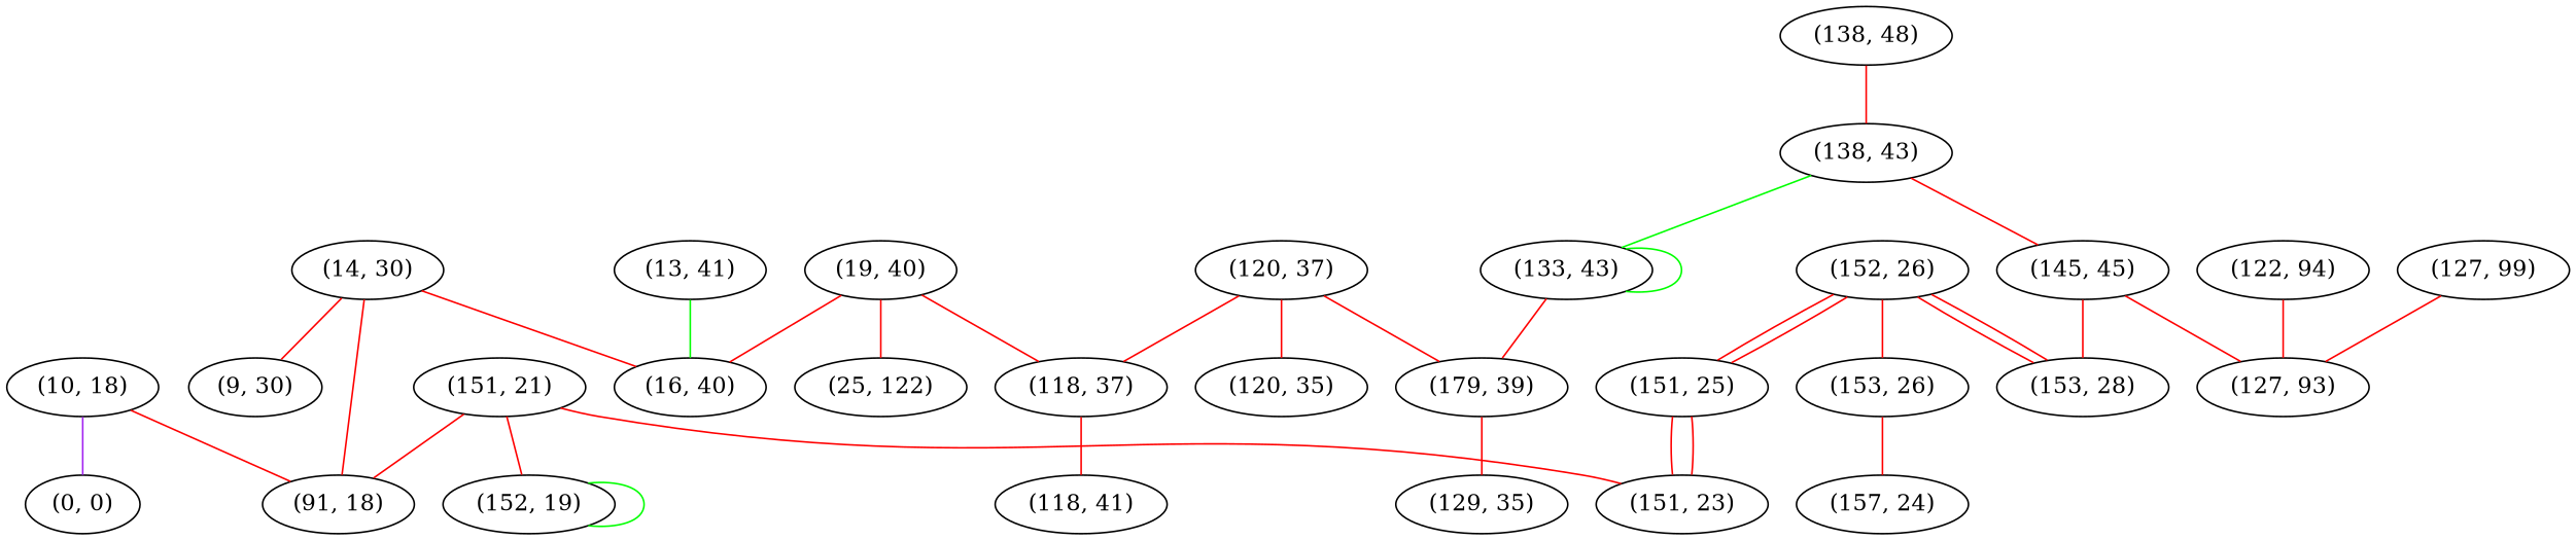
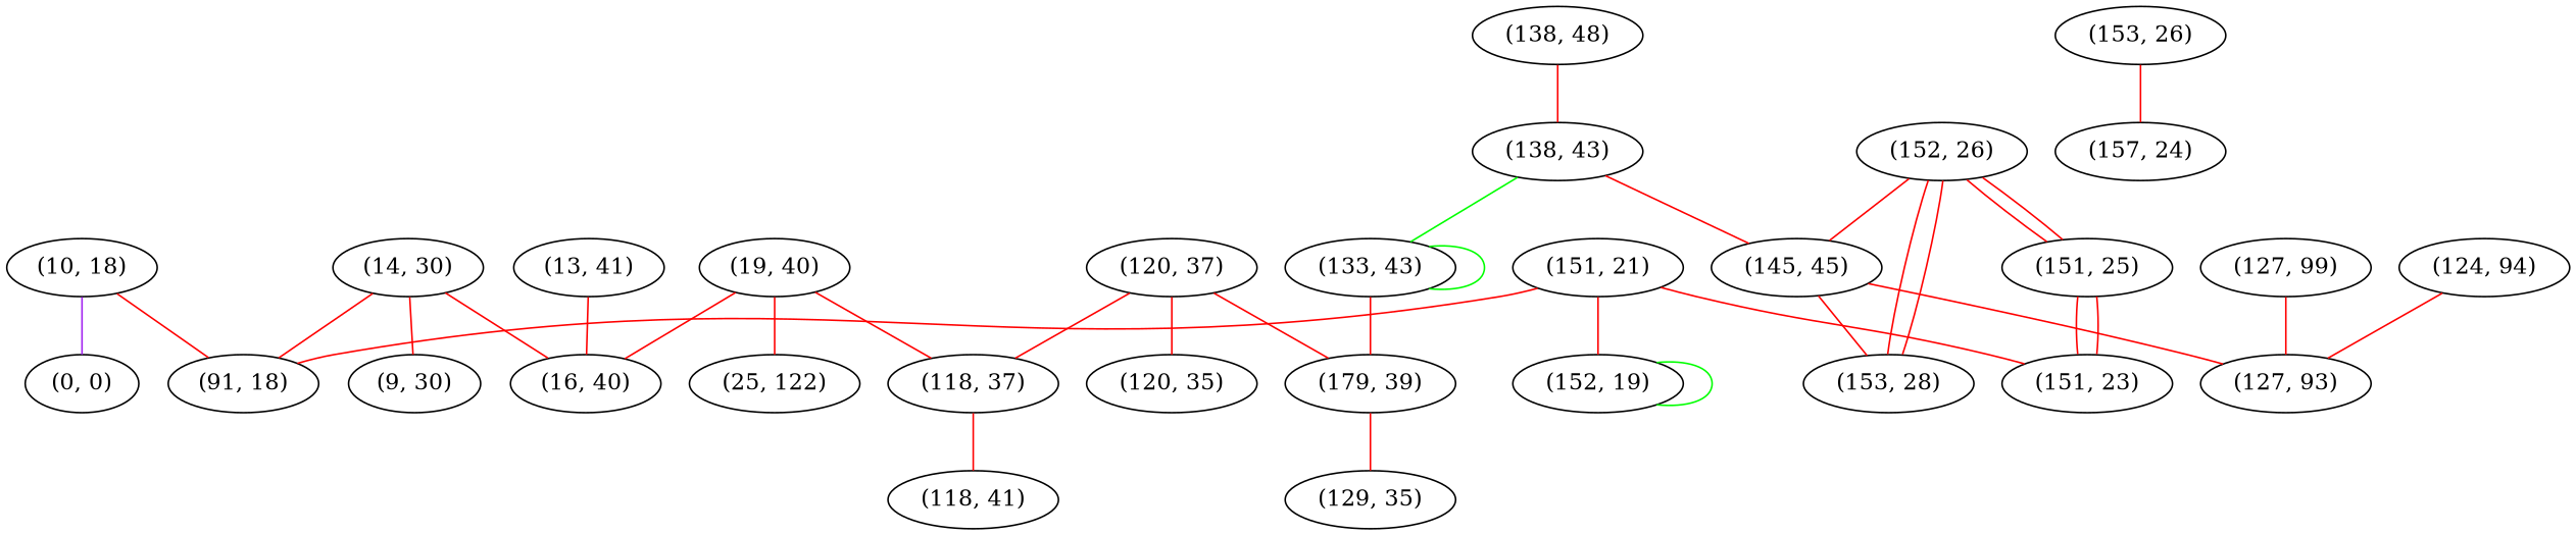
  graph {
    edge [color=red weight=1]
    n1 [label="(91, 18)"]
    "(14, 30)"
    "(16, 40)"
    "(9, 30)"
    "(138, 48)"
    "(138, 43)"
    "(133, 43)"
    "(145, 45)"
    "(152, 26)"
    "(153, 26)"
    "(151, 25)"
    "(153, 28)"
    "(157, 24)"
    "(151, 23)"
    "(127, 99)"
    "(127, 93)"
    "(13, 41)"
    "(19, 40)"
    "(118, 37)"
    "(25, 122)"
    "(118, 41)"
    n22 [label="(179, 39)"]
    "(129, 35)"
    "(120, 37)"
    "(120, 35)"
    "(10, 18)"
    "(0, 0)"
    "(151, 21)"
    "(152, 19)"
-   "(124, 94)" [label="(122, 94)"]
+   "(124, 94)"
    "(14, 30)" -- n1
    "(14, 30)" -- "(16, 40)"
    "(14, 30)" -- "(9, 30)"
    "(138, 48)" -- "(138, 43)"
    "(138, 43)" -- "(133, 43)" [color=green]
    "(138, 43)" -- "(145, 45)"
    "(133, 43)" -- "(133, 43)" [color=green weight=2]
    "(133, 43)" -- n22
    "(145, 45)" -- "(153, 28)"
    "(145, 45)" -- "(127, 93)"
-   "(152, 26)" -- "(153, 26)"
+   "(152, 26)" -- "(145, 45)"
    "(152, 26)" -- "(151, 25)"
    "(152, 26)" -- "(151, 25)"
    "(152, 26)" -- "(153, 28)"
    "(152, 26)" -- "(153, 28)"
    "(153, 26)" -- "(157, 24)"
    "(151, 25)" -- "(151, 23)"
    "(151, 25)" -- "(151, 23)"
    "(127, 99)" -- "(127, 93)"
-   "(13, 41)" -- "(16, 40)" [color=green]
+   "(13, 41)" -- "(16, 40)"
    "(19, 40)" -- "(16, 40)"
    "(19, 40)" -- "(118, 37)"
    "(19, 40)" -- "(25, 122)"
    "(118, 37)" -- "(118, 41)"
    n22 -- "(129, 35)"
    "(120, 37)" -- "(118, 37)"
    "(120, 37)" -- n22
    "(120, 37)" -- "(120, 35)"
    "(10, 18)" -- n1
    "(10, 18)" -- "(0, 0)" [color=purple weight=4]
    "(151, 21)" -- n1
    "(151, 21)" -- "(151, 23)"
    "(151, 21)" -- "(152, 19)"
    "(152, 19)" -- "(152, 19)" [color=green weight=2]
    "(124, 94)" -- "(127, 93)"
  }
